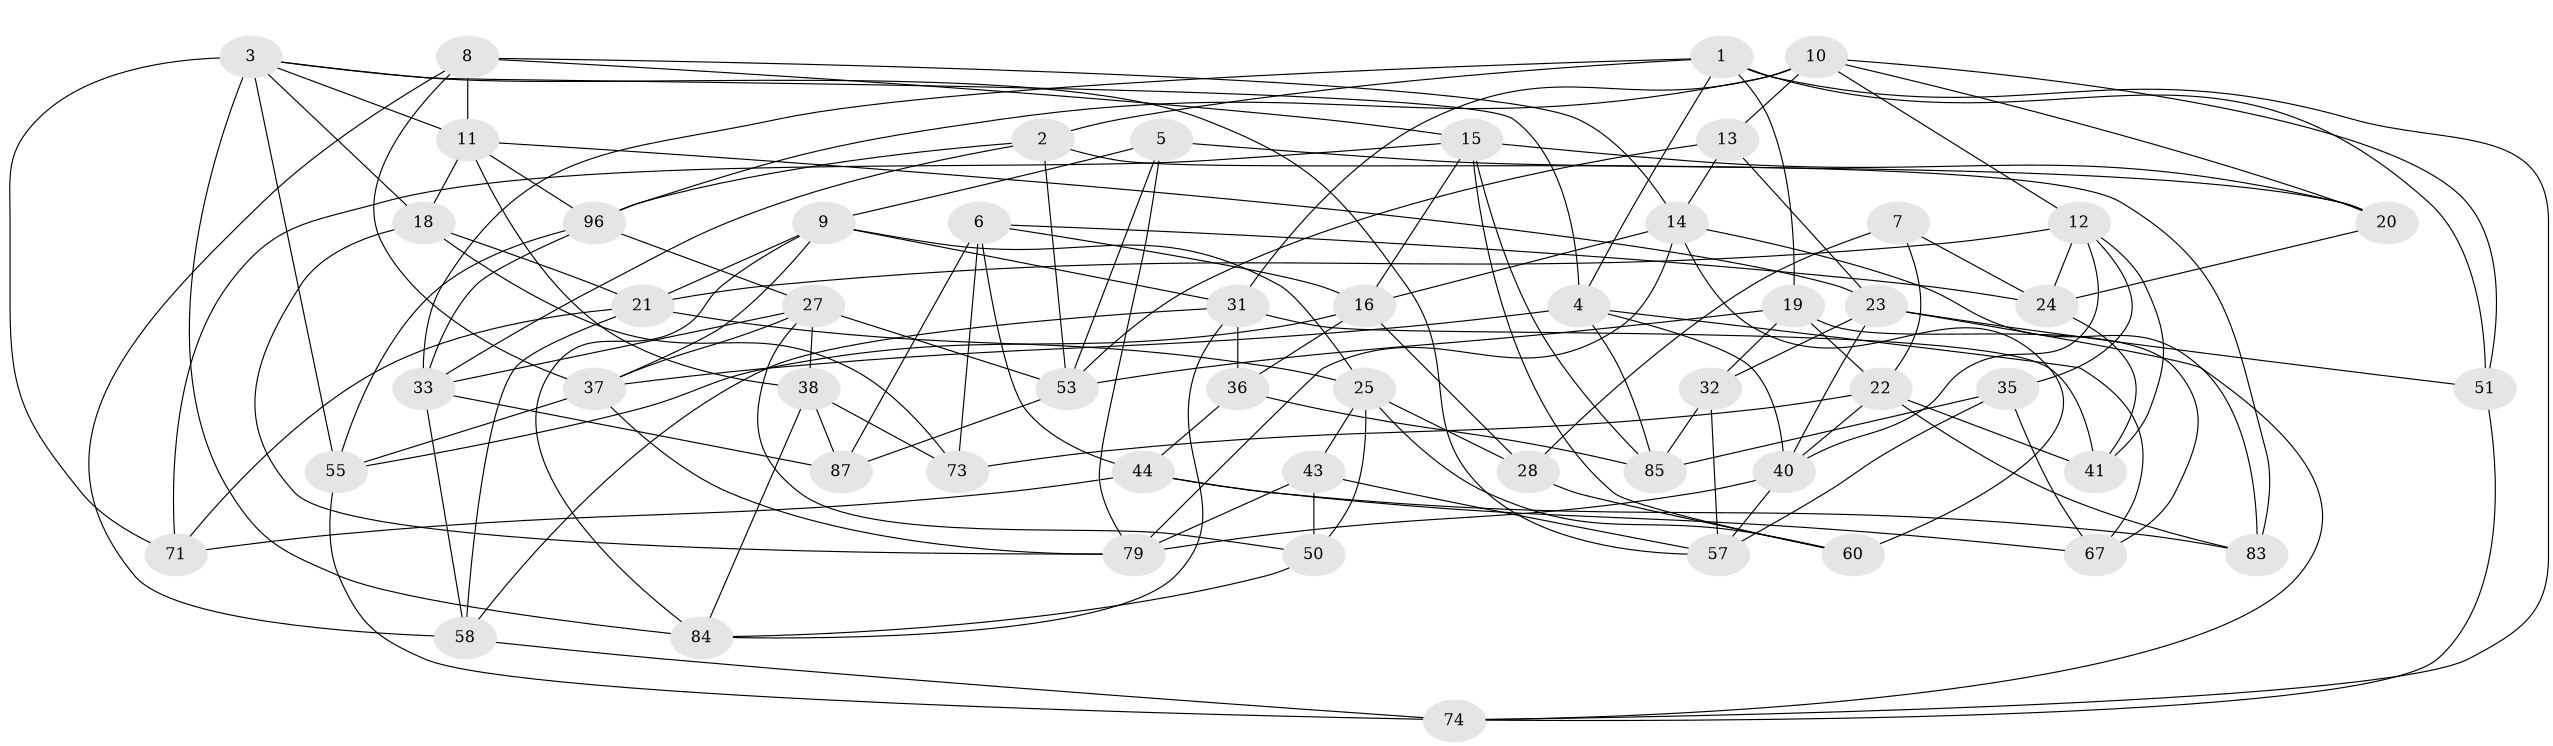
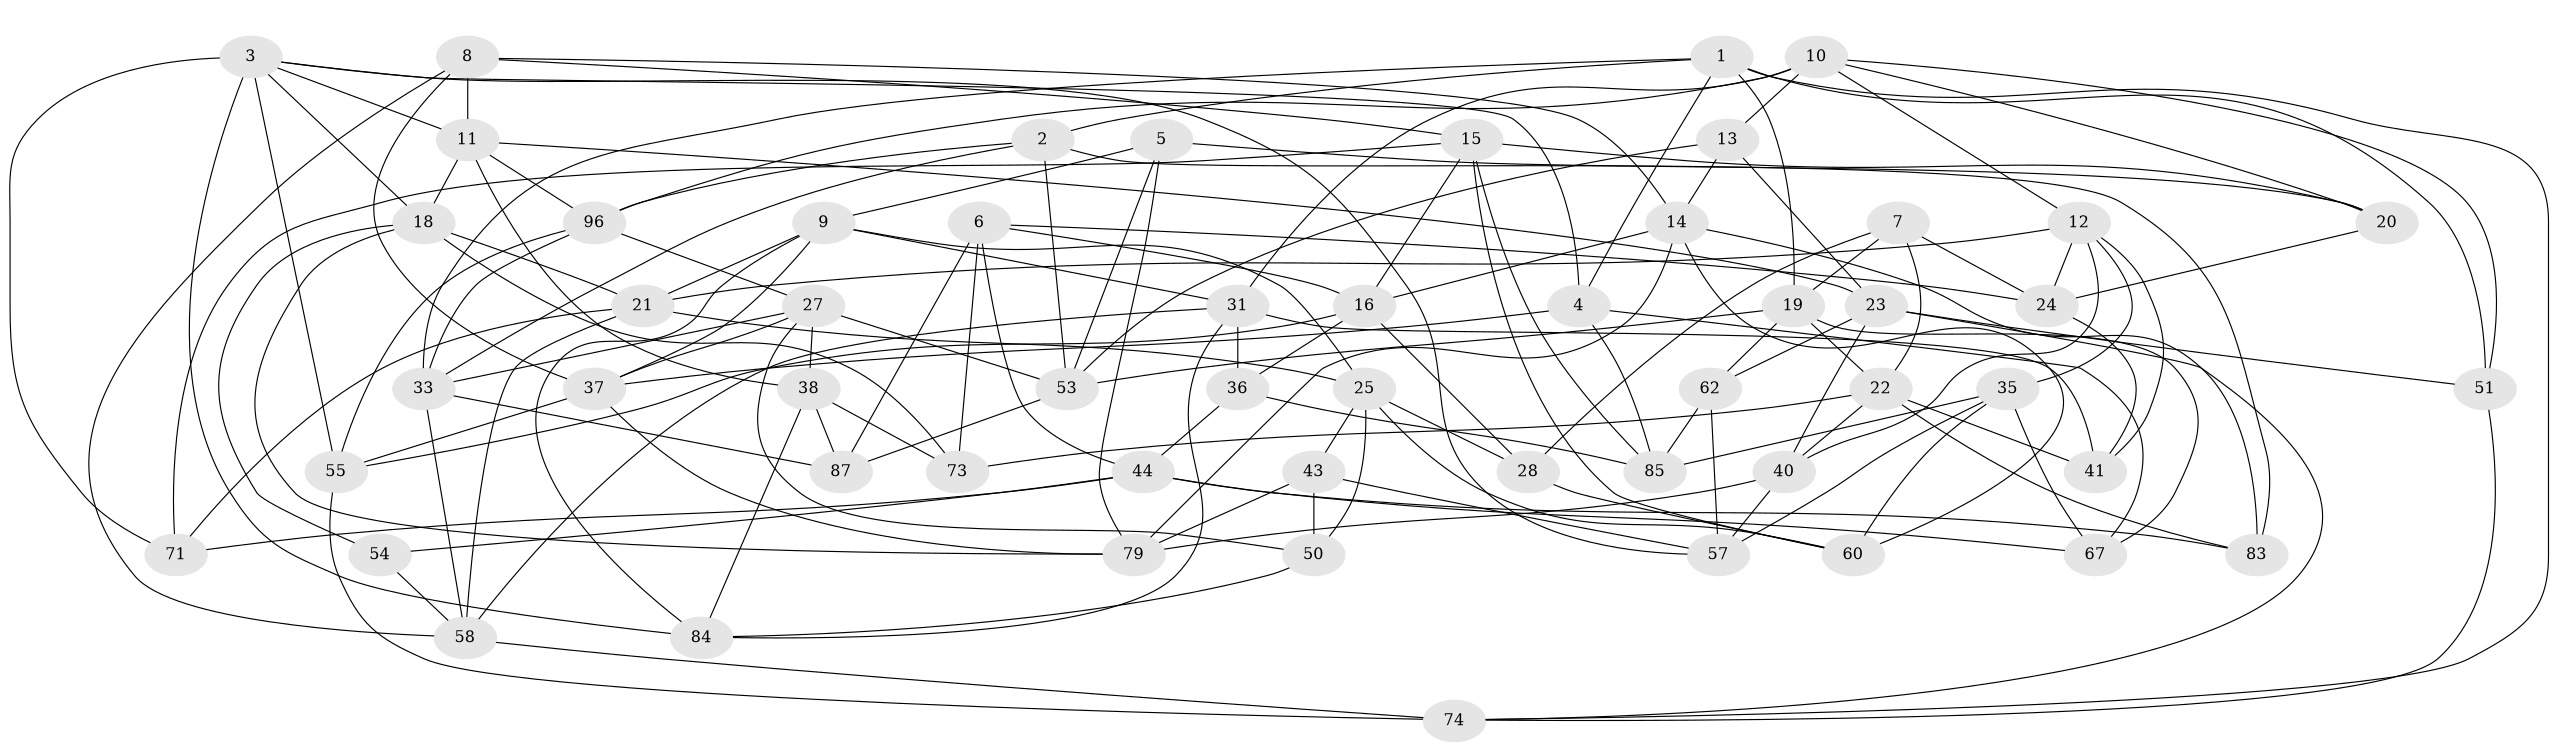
  graph {
    node [color=gray90 style=filled]
    1 [super="+17"]
    2 [super="+29"]
    4 [super="+88"]
    19 [super="+39"]
    33 [super="+47"]
    51
    74 [super="+81"]
    n8 [label=96 super="+46"]
    53 [super="+70"]
    83
    37 [super="+61"]
    40 [super="+80"]
    67
    85 [super="+91"]
    22 [super="+30"]
-   32
+   32 [label=62]
    87
    58 [super="+75"]
    55 [super="+59"]
    27 [super="+78"]
    3 [super="+76"]
    71
    11 [super="+68"]
    18 [super="+77"]
    57
    84 [super="+86"]
    23 [super="+34"]
    38 [super="+42"]
    79 [super="+82"]
    73
    21 [super="+49"]
+   54
    9 [super="+90"]
    25 [super="+72"]
    31 [super="+66"]
    5
    20
    24 [super="+63"]
    6 [super="+45"]
    16 [super="+62"]
    44 [super="+52"]
    28
    36
    41
    7
    60 [super="+64"]
    8 [super="+65"]
    14 [super="+56"]
    15 [super="+92"]
    43
    50
    10 [super="+89"]
    12 [super="+69"]
    13
    35 [super="+48"]
    1 -- 2
    1 -- 4
    1 -- 19
    1 -- 33
    1 -- 51
    1 -- 74
    2 -- 33
    2 -- n8
    2 -- 53
    2 -- 83
    4 -- 37
-   4 -- 40
    4 -- 67
    4 -- 85
    19 -- 53
    19 -- 67
    19 -- 22
    19 -- 32
    33 -- 87
    33 -- 58
    51 -- 74
    n8 -- 33
    n8 -- 55
    n8 -- 27
    53 -- 87
    37 -- 55
    37 -- 79
    40 -- 57
    40 -- 79
    22 -- 83
    22 -- 40
    22 -- 73
    22 -- 41
    32 -- 85
    32 -- 57
    58 -- 74
    55 -- 74 [weight=2]
    27 -- 33
    27 -- 53
    27 -- 37
    27 -- 38
    27 -- 50
    3 -- 4
    3 -- 55
    3 -- 71
    3 -- 11
    3 -- 18
    3 -- 57
    3 -- 84
    11 -- n8
    11 -- 18
    11 -- 23
    11 -- 38
    18 -- 79
    18 -- 73
    18 -- 21
+   18 -- 54
    23 -- 51
    23 -- 74
    23 -- 40
    23 -- 32
    38 -- 87
    38 -- 84 [weight=2]
    38 -- 73
    21 -- 58
    21 -- 71
    21 -- 25
+   54 -- 58
    9 -- 37
    9 -- 84
    9 -- 21
    9 -- 25
    9 -- 31
    25 -- 28
    25 -- 60
    25 -- 43
    25 -- 50
    31 -- 58
    31 -- 84
    31 -- 36
    31 -- 41
    5 -- 53
    5 -- 79
    5 -- 9
    5 -- 20
    20 -- 24
    24 -- 41
    6 -- 87
    6 -- 73
    6 -- 24 [weight=2]
    6 -- 16
    6 -- 44
    16 -- 55
    16 -- 28
    16 -- 36
    44 -- 83
    44 -- 67
    44 -- 71
+   44 -- 54
    28 -- 60
    36 -- 85
    36 -- 44
+   7 -- 19
    7 -- 22
    7 -- 24
    7 -- 28
    8 -- 37
    8 -- 58
    8 -- 11
    8 -- 14
    8 -- 15
    14 -- 83
    14 -- 79
    14 -- 16
    14 -- 60
    15 -- 85 [weight=2]
    15 -- 71
    15 -- 20
    15 -- 16
    15 -- 60
    43 -- 57
    43 -- 79
    43 -- 50
    50 -- 84
    10 -- 51
    10 -- n8
    10 -- 31
    10 -- 20
    10 -- 12
    10 -- 13
    12 -- 40
    12 -- 21
    12 -- 24
    12 -- 41
    12 -- 35
    13 -- 53
    13 -- 23
    13 -- 14
    35 -- 67
    35 -- 85
    35 -- 57
+   35 -- 60 [weight=2]
  }
